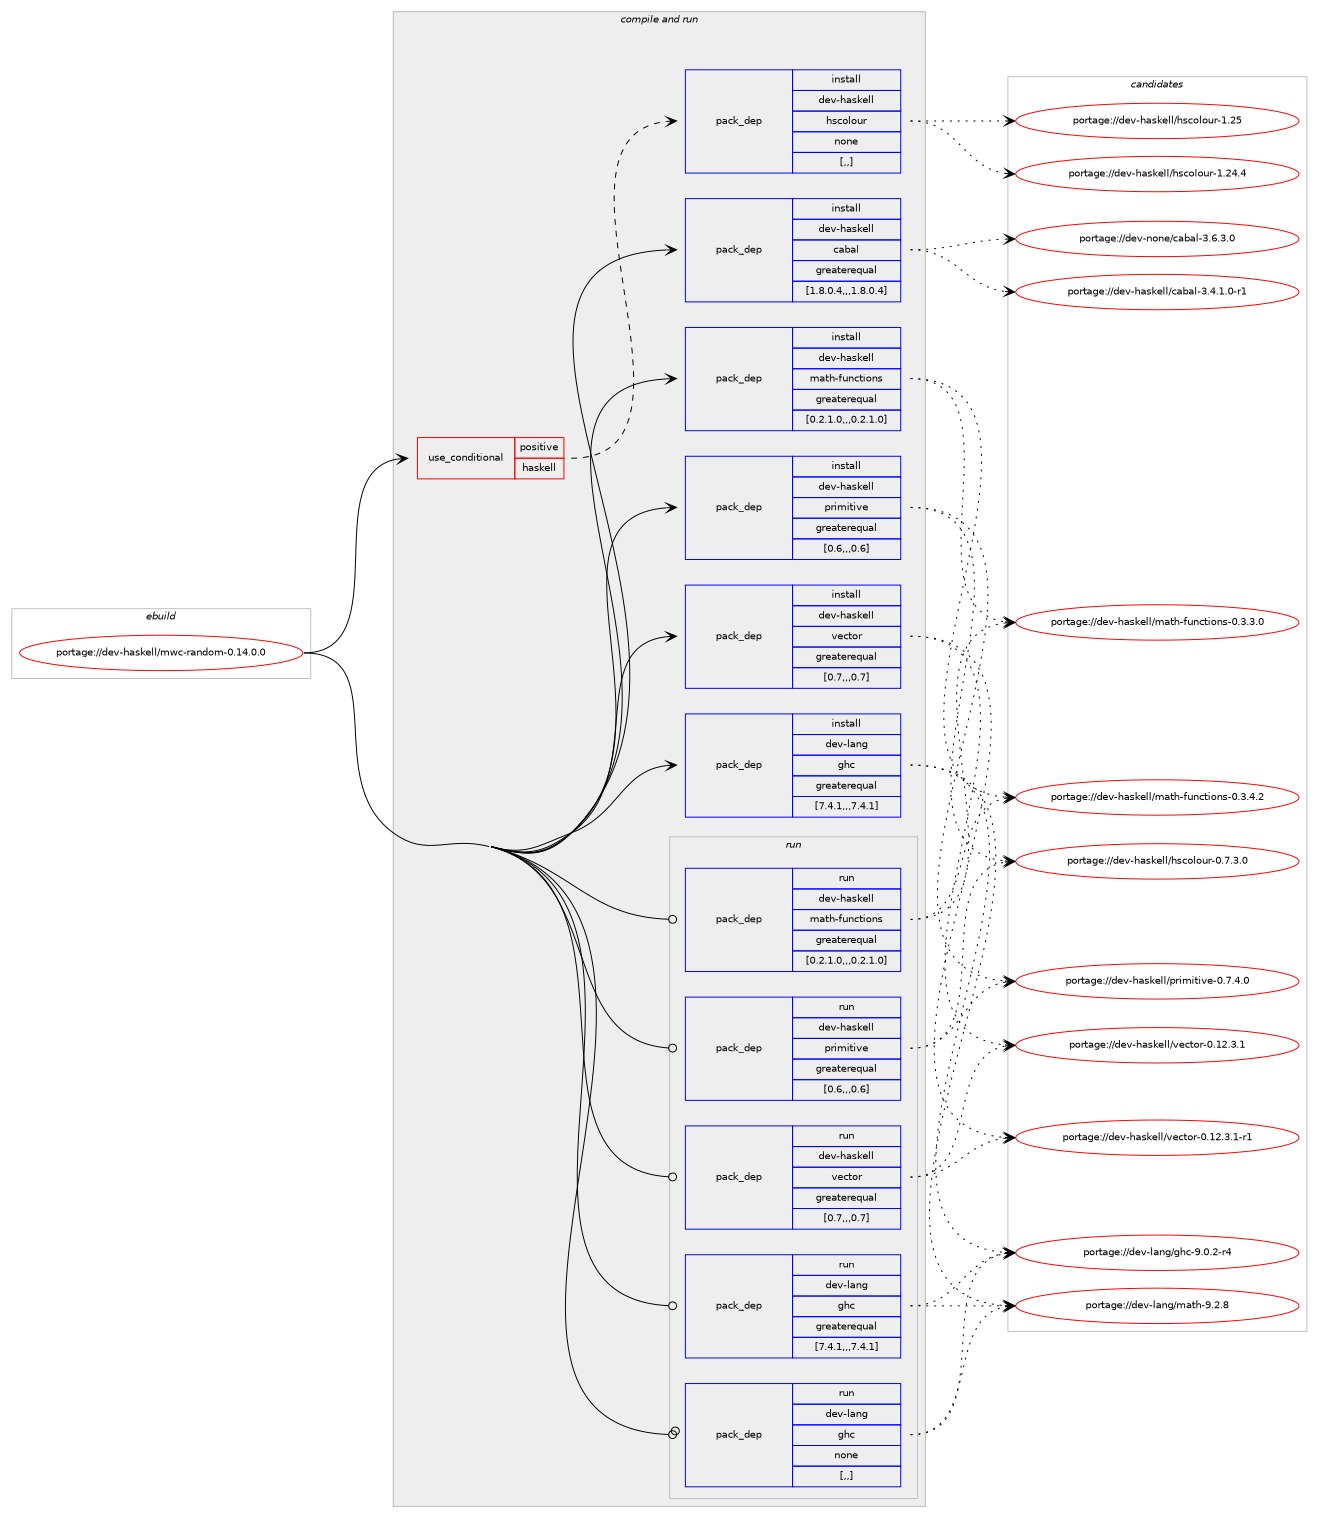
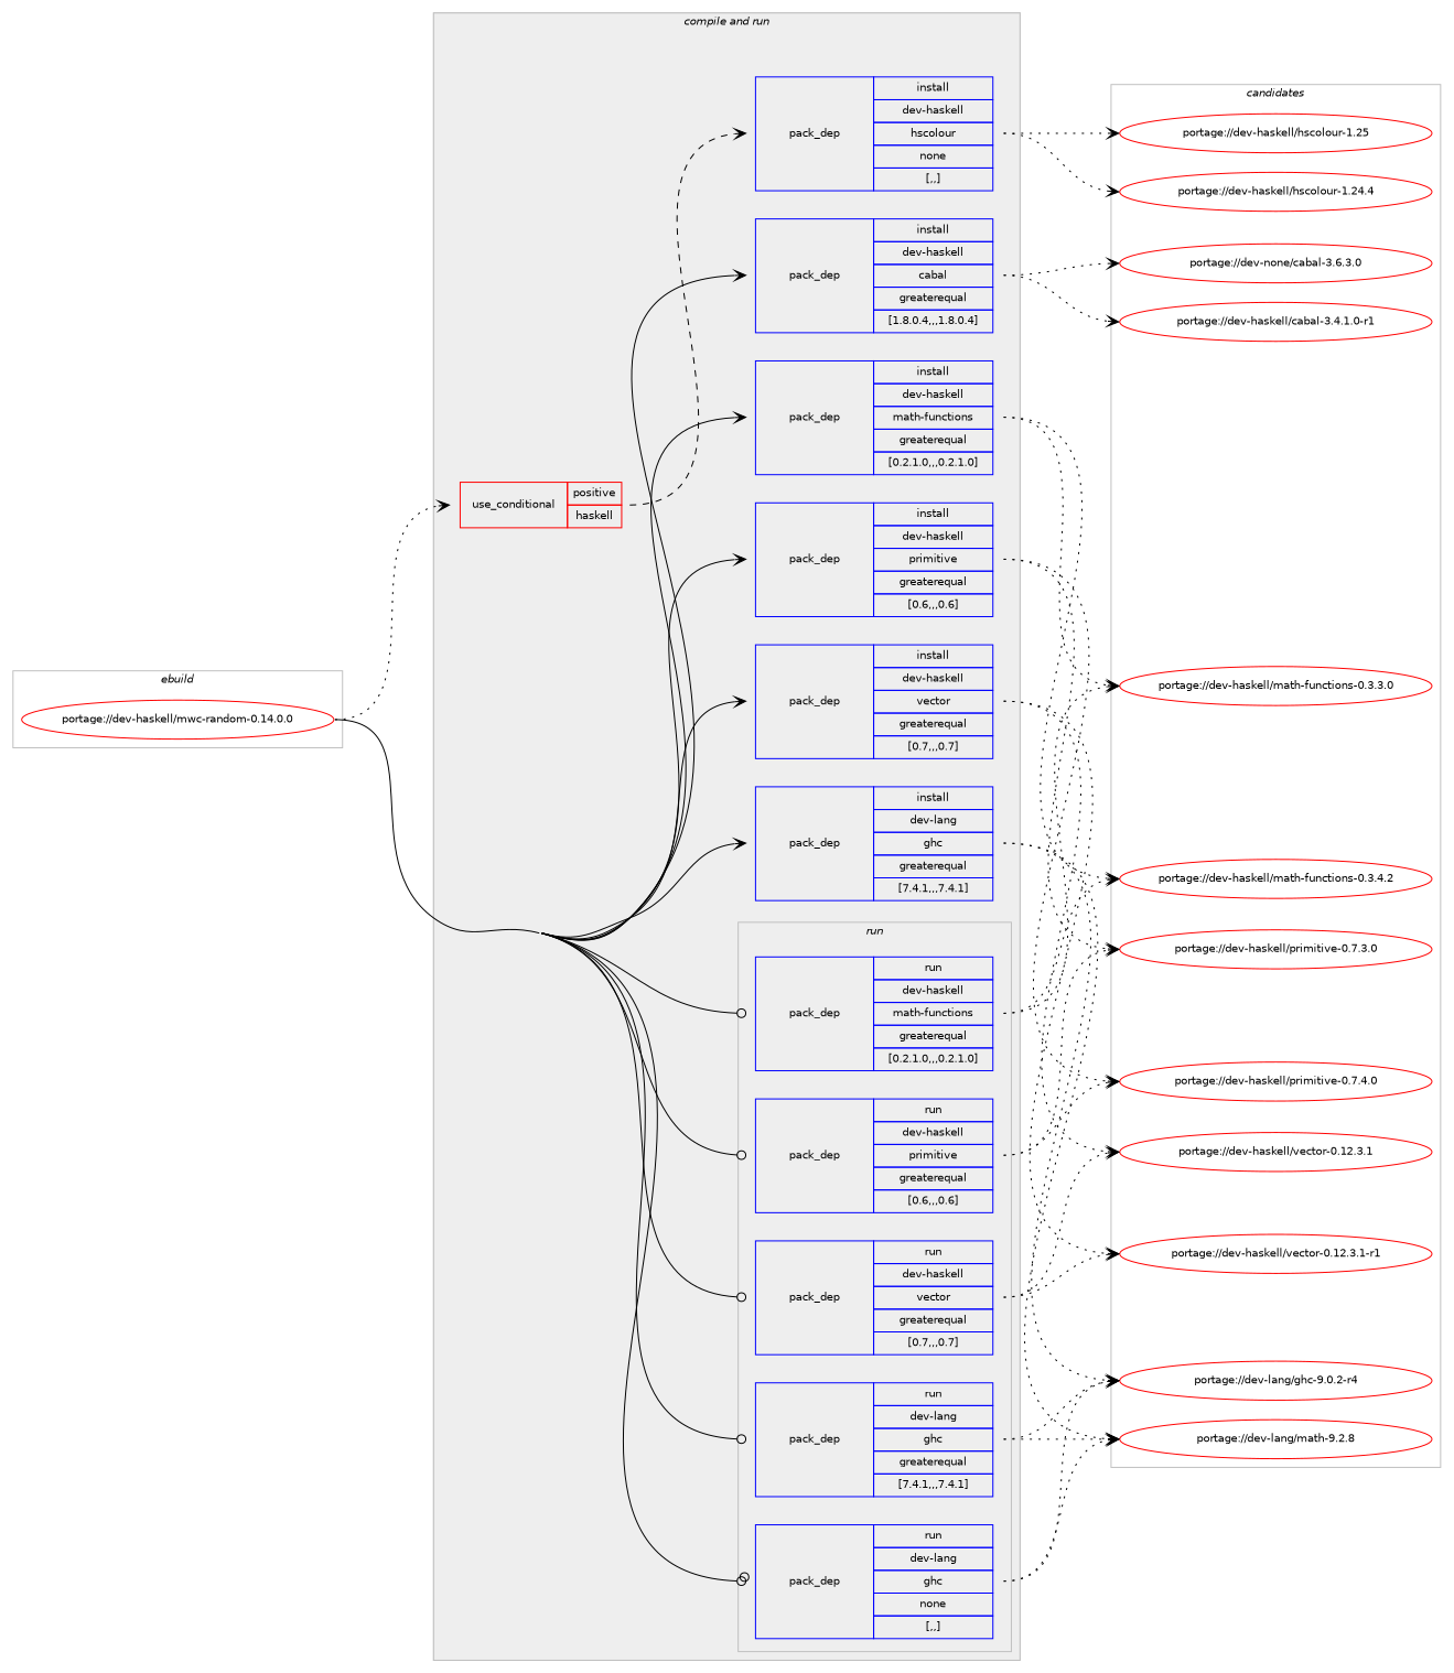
  digraph {
    compound=true
    concentrate=true
    fontname=Helvetica
    fontsize=10
    newrank=true
    rankdir=LR
    ranksep=1.5
    node [color=red fontname=Helvetica fontsize=10]
    edge [arrowhead=vee headport=w style=dotted tailport=e weight=100]
    n1 [label="portage://dev-haskell/mwc-random-0.14.0.0" width=4]
    n2 [color=blue label=<<TABLE BORDER="0" CELLBORDER="1" CELLSPACING="0" CELLPADDING="4" WIDTH="220"><TR><TD ROWSPAN="6" CELLPADDING="30">pack_dep</TD></TR><TR><TD WIDTH="110">install</TD></TR><TR><TD>dev-haskell</TD></TR><TR><TD>hscolour</TD></TR><TR><TD>none</TD></TR><TR><TD>[,,]</TD></TR></TABLE>> shape=none]
    n3 [label=<<TABLE BORDER="0" CELLBORDER="1" CELLSPACING="0" CELLPADDING="4"><TR><TD ROWSPAN="3" CELLPADDING="10">use_conditional</TD></TR><TR><TD>positive</TD></TR><TR><TD>haskell</TD></TR></TABLE>> shape=none]
    n4 [color=blue label=<<TABLE BORDER="0" CELLBORDER="1" CELLSPACING="0" CELLPADDING="4" WIDTH="220"><TR><TD ROWSPAN="6" CELLPADDING="30">pack_dep</TD></TR><TR><TD WIDTH="110">install</TD></TR><TR><TD>dev-haskell</TD></TR><TR><TD>cabal</TD></TR><TR><TD>greaterequal</TD></TR><TR><TD>[1.8.0.4,,,1.8.0.4]</TD></TR></TABLE>> shape=none]
    n5 [color=blue label=<<TABLE BORDER="0" CELLBORDER="1" CELLSPACING="0" CELLPADDING="4" WIDTH="220"><TR><TD ROWSPAN="6" CELLPADDING="30">pack_dep</TD></TR><TR><TD WIDTH="110">install</TD></TR><TR><TD>dev-haskell</TD></TR><TR><TD>math-functions</TD></TR><TR><TD>greaterequal</TD></TR><TR><TD>[0.2.1.0,,,0.2.1.0]</TD></TR></TABLE>> shape=none]
    n6 [color=blue label=<<TABLE BORDER="0" CELLBORDER="1" CELLSPACING="0" CELLPADDING="4" WIDTH="220"><TR><TD ROWSPAN="6" CELLPADDING="30">pack_dep</TD></TR><TR><TD WIDTH="110">install</TD></TR><TR><TD>dev-haskell</TD></TR><TR><TD>primitive</TD></TR><TR><TD>greaterequal</TD></TR><TR><TD>[0.6,,,0.6]</TD></TR></TABLE>> shape=none]
    n7 [color=blue label=<<TABLE BORDER="0" CELLBORDER="1" CELLSPACING="0" CELLPADDING="4" WIDTH="220"><TR><TD ROWSPAN="6" CELLPADDING="30">pack_dep</TD></TR><TR><TD WIDTH="110">install</TD></TR><TR><TD>dev-haskell</TD></TR><TR><TD>vector</TD></TR><TR><TD>greaterequal</TD></TR><TR><TD>[0.7,,,0.7]</TD></TR></TABLE>> shape=none]
    n8 [color=blue label=<<TABLE BORDER="0" CELLBORDER="1" CELLSPACING="0" CELLPADDING="4" WIDTH="220"><TR><TD ROWSPAN="6" CELLPADDING="30">pack_dep</TD></TR><TR><TD WIDTH="110">install</TD></TR><TR><TD>dev-lang</TD></TR><TR><TD>ghc</TD></TR><TR><TD>greaterequal</TD></TR><TR><TD>[7.4.1,,,7.4.1]</TD></TR></TABLE>> shape=none]
    n9 [color=blue label=<<TABLE BORDER="0" CELLBORDER="1" CELLSPACING="0" CELLPADDING="4" WIDTH="220"><TR><TD ROWSPAN="6" CELLPADDING="30">pack_dep</TD></TR><TR><TD WIDTH="110">run</TD></TR><TR><TD>dev-lang</TD></TR><TR><TD>ghc</TD></TR><TR><TD>greaterequal</TD></TR><TR><TD>[7.4.1,,,7.4.1]</TD></TR></TABLE>> shape=none]
    n10 [color=blue label=<<TABLE BORDER="0" CELLBORDER="1" CELLSPACING="0" CELLPADDING="4" WIDTH="220"><TR><TD ROWSPAN="6" CELLPADDING="30">pack_dep</TD></TR><TR><TD WIDTH="110">run</TD></TR><TR><TD>dev-haskell</TD></TR><TR><TD>math-functions</TD></TR><TR><TD>greaterequal</TD></TR><TR><TD>[0.2.1.0,,,0.2.1.0]</TD></TR></TABLE>> shape=none]
    n11 [color=blue label=<<TABLE BORDER="0" CELLBORDER="1" CELLSPACING="0" CELLPADDING="4" WIDTH="220"><TR><TD ROWSPAN="6" CELLPADDING="30">pack_dep</TD></TR><TR><TD WIDTH="110">run</TD></TR><TR><TD>dev-haskell</TD></TR><TR><TD>primitive</TD></TR><TR><TD>greaterequal</TD></TR><TR><TD>[0.6,,,0.6]</TD></TR></TABLE>> shape=none]
    n12 [color=blue label=<<TABLE BORDER="0" CELLBORDER="1" CELLSPACING="0" CELLPADDING="4" WIDTH="220"><TR><TD ROWSPAN="6" CELLPADDING="30">pack_dep</TD></TR><TR><TD WIDTH="110">run</TD></TR><TR><TD>dev-haskell</TD></TR><TR><TD>vector</TD></TR><TR><TD>greaterequal</TD></TR><TR><TD>[0.7,,,0.7]</TD></TR></TABLE>> shape=none]
    n13 [color=blue label=<<TABLE BORDER="0" CELLBORDER="1" CELLSPACING="0" CELLPADDING="4" WIDTH="220"><TR><TD ROWSPAN="6" CELLPADDING="30">pack_dep</TD></TR><TR><TD WIDTH="110">run</TD></TR><TR><TD>dev-lang</TD></TR><TR><TD>ghc</TD></TR><TR><TD>none</TD></TR><TR><TD>[,,]</TD></TR></TABLE>> shape=none]
    n14 [label="portage://dev-haskell/hscolour-1.25" width=4]
    n15 [label="portage://dev-haskell/hscolour-1.24.4" width=4]
    n16 [label="portage://dev-none/cabal-3.6.3.0" width=4]
    n17 [label="portage://dev-haskell/cabal-3.4.1.0-r1" width=4]
    n18 [label="portage://dev-haskell/math-functions-0.3.4.2" width=4]
    n19 [label="portage://dev-haskell/math-functions-0.3.3.0" width=4]
    n20 [label="portage://dev-haskell/primitive-0.7.4.0" width=4]
-   n21 [label="portage://dev-haskell/hscolour-0.7.3.0" width=4]
+   n21 [label="portage://dev-haskell/primitive-0.7.3.0" width=4]
    n22 [label="portage://dev-haskell/vector-0.12.3.1-r1" width=4]
    n23 [label="portage://dev-haskell/vector-0.12.3.1" width=4]
    n24 [label="portage://dev-lang/math-9.2.8" width=4]
    n25 [label="portage://dev-lang/ghc-9.0.2-r4" width=4]
    subgraph cluster_1 {
      color=gray
      label=<<i>ebuild</i>>
      n1
    }
    subgraph cluster_2 {
      color=gray
      label=<<i>dependencies</i>>
      subgraph cluster_3 {
        color=gray
        fillcolor="#eeeeee"
        label=<<i>compile</i>>
        style=filled
        subgraph sub_4 {
          color=gray
          fillcolor="#eeeeee"
          label=<<i>compile</i>>
          style=filled
          n3
          subgraph sub_5 {
            color=gray
            fillcolor="#eeeeee"
            label=<<i>compile</i>>
            style=filled
            n2
          }
        }
        subgraph sub_6 {
          color=gray
          fillcolor="#eeeeee"
          label=<<i>compile</i>>
          style=filled
          n4
        }
        subgraph sub_7 {
          color=gray
          fillcolor="#eeeeee"
          label=<<i>compile</i>>
          style=filled
          n5
        }
        subgraph sub_8 {
          color=gray
          fillcolor="#eeeeee"
          label=<<i>compile</i>>
          style=filled
          n6
        }
        subgraph sub_9 {
          color=gray
          fillcolor="#eeeeee"
          label=<<i>compile</i>>
          style=filled
          n7
        }
        subgraph sub_10 {
          color=gray
          fillcolor="#eeeeee"
          label=<<i>compile</i>>
          style=filled
          n8
        }
      }
      subgraph cluster_11 {
        color=gray
        fillcolor="#eeeeee"
        label=<<i>compile and run</i>>
        style=filled
      }
      subgraph cluster_12 {
        color=gray
        fillcolor="#eeeeee"
        label=<<i>run</i>>
        style=filled
        subgraph sub_13 {
          color=gray
          fillcolor="#eeeeee"
          label=<<i>run</i>>
          style=filled
          n9
        }
        subgraph sub_14 {
          color=gray
          fillcolor="#eeeeee"
          label=<<i>run</i>>
          style=filled
          n10
        }
        subgraph sub_15 {
          color=gray
          fillcolor="#eeeeee"
          label=<<i>run</i>>
          style=filled
          n11
        }
        subgraph sub_16 {
          color=gray
          fillcolor="#eeeeee"
          label=<<i>run</i>>
          style=filled
          n12
        }
        subgraph sub_17 {
          color=gray
          fillcolor="#eeeeee"
          label=<<i>run</i>>
          style=filled
          n13
        }
      }
    }
    subgraph cluster_18 {
      color=gray
      label=<<i>candidates</i>>
      rank=same
      subgraph sub_19 {
        color=black
        label=<<i>candidates</i>>
        nodesep=1
        rank=same
        n14
        n15
      }
      subgraph sub_20 {
        color=black
        label=<<i>candidates</i>>
        nodesep=1
        rank=same
        n16
        n17
      }
      subgraph sub_21 {
        color=black
        label=<<i>candidates</i>>
        nodesep=1
        rank=same
        n18
        n19
      }
      subgraph sub_22 {
        color=black
        label=<<i>candidates</i>>
        nodesep=1
        rank=same
        n20
        n21
      }
      subgraph sub_23 {
        color=black
        label=<<i>candidates</i>>
        nodesep=1
        rank=same
        n22
        n23
      }
      subgraph sub_24 {
        color=black
        label=<<i>candidates</i>>
        nodesep=1
        rank=same
        n24
        n25
      }
      subgraph sub_25 {
        color=black
        label=<<i>candidates</i>>
        nodesep=1
        rank=same
        n18
        n19
      }
      subgraph sub_26 {
        color=black
        label=<<i>candidates</i>>
        nodesep=1
        rank=same
        n20
        n21
      }
      subgraph sub_27 {
        color=black
        label=<<i>candidates</i>>
        nodesep=1
        rank=same
        n22
        n23
      }
      subgraph sub_28 {
        color=black
        label=<<i>candidates</i>>
        nodesep=1
        rank=same
        n24
        n25
      }
      subgraph sub_29 {
        color=black
        label=<<i>candidates</i>>
        nodesep=1
        rank=same
        n24
        n25
      }
    }
-   n1 -> n3 [style=solid weight=20]
+   n1 -> n3 [weight=20]
    n1 -> n4 [style=solid weight=20]
    n1 -> n5 [style=solid weight=20]
    n1 -> n6 [style=solid weight=20]
    n1 -> n7 [style=solid weight=20]
    n1 -> n8 [style=solid weight=20]
    n1 -> n9 [arrowhead=odot style=solid weight=20]
    n1 -> n10 [arrowhead=odot style=solid weight=20]
    n1 -> n11 [arrowhead=odot style=solid weight=20]
    n1 -> n12 [arrowhead=odot style=solid weight=20]
    n1 -> n13 [arrowhead=odot style=solid weight=20]
    n2 -> n14
    n2 -> n15
    n3 -> n2 [style=dashed weight=20]
    n4 -> n16
    n4 -> n17
    n5 -> n18
    n5 -> n19
    n6 -> n20
    n6 -> n21
    n7 -> n22
    n7 -> n23
    n8 -> n24
    n8 -> n25
    n9 -> n24
    n9 -> n25
    n10 -> n18
    n10 -> n19
    n11 -> n20
    n11 -> n21
    n12 -> n22
    n12 -> n23
    n13 -> n24
    n13 -> n25
  }
